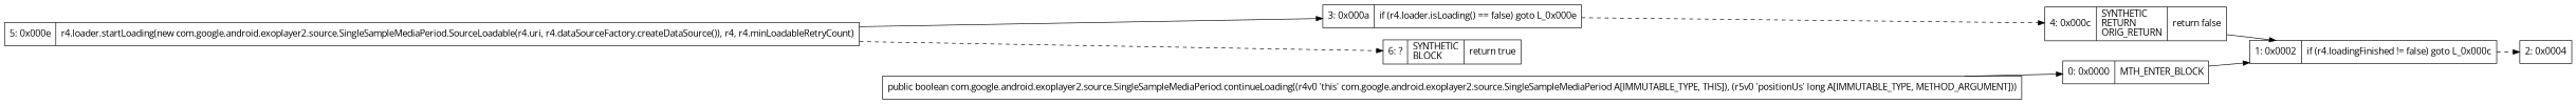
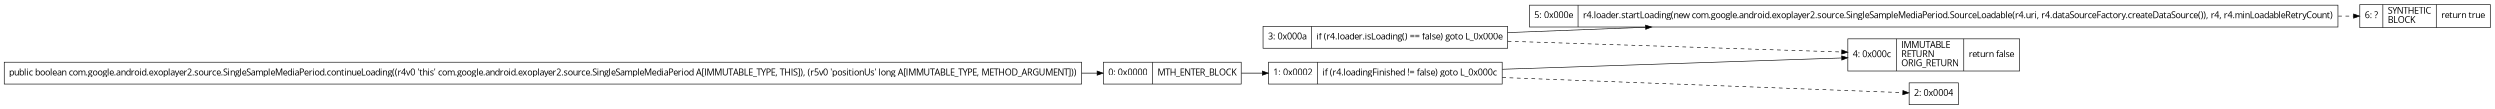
  digraph {
    fontname="Open Sans"
    rankdir=LR
    node [fontname="Open Sans" shape=record]
    edge [fontname="Open Sans"]
    n1 [label="{0\:\ 0x0000|MTH_ENTER_BLOCK\l}"]
    n2 [label="{1\:\ 0x0002|if (r4.loadingFinished != false) goto L_0x000c\l}"]
    n3 [label="{2\:\ 0x0004}"]
-   n4 [label="{4\:\ 0x000c|SYNTHETIC\lRETURN\lORIG_RETURN\l|return false\l}"]
+   n4 [label="{4\:\ 0x000c|IMMUTABLE\lRETURN\lORIG_RETURN\l|return false\l}"]
    n5 [label="{3\:\ 0x000a|if (r4.loader.isLoading() == false) goto L_0x000e\l}"]
    n6 [label="{5\:\ 0x000e|r4.loader.startLoading(new com.google.android.exoplayer2.source.SingleSampleMediaPeriod.SourceLoadable(r4.uri, r4.dataSourceFactory.createDataSource()), r4, r4.minLoadableRetryCount)\l}"]
    n7 [label="{6\:\ ?|SYNTHETIC\lBLOCK\l|return true\l}"]
    n8 [label="{public boolean com.google.android.exoplayer2.source.SingleSampleMediaPeriod.continueLoading((r4v0 'this' com.google.android.exoplayer2.source.SingleSampleMediaPeriod A[IMMUTABLE_TYPE, THIS]), (r5v0 'positionUs' long A[IMMUTABLE_TYPE, METHOD_ARGUMENT])) }"]
    n1 -> n2
    n2 -> n3 [style=dashed]
-   n4 -> n2
+   n2 -> n4
    n5 -> n4 [style=dashed]
-   n6 -> n5
+   n5 -> n6
    n6 -> n7 [style=dashed]
    n8 -> n1
  }
